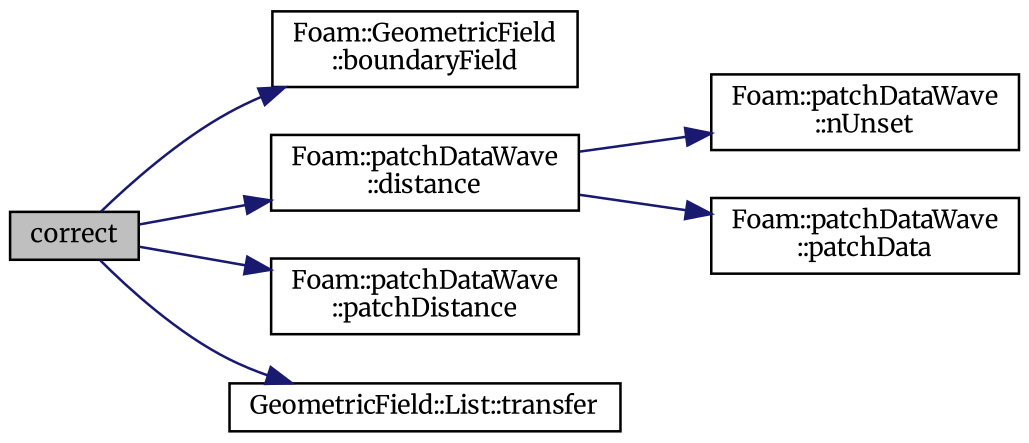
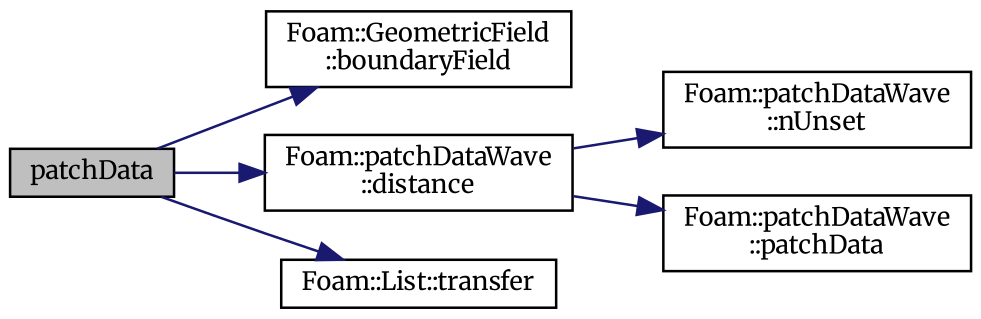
  digraph {
    fontname=Merriweather
    rankdir=LR
    node [color=black fontname=Merriweather fontsize=10 shape=record]
    edge [color=midnightblue fontname=Merriweather fontsize=10 labelfontname=Helvetica labelfontsize=10 style=solid]
-   n1 [fillcolor=grey75 fontcolor=black height=0.2 label=correct style=filled width=0.4]
+   n1 [fillcolor=grey75 fontcolor=black height=0.2 label=patchData style=filled width=0.4]
    n2 [height=0.2 label="Foam::GeometricField\l::boundaryField" width=0.4]
    n3 [height=0.2 label="Foam::patchDataWave\l::distance" width=0.4]
-   n4 [height=0.2 label="Foam::patchDataWave\l::patchDistance" width=0.4]
-   n5 [height=0.2 label="GeometricField::List::transfer" width=0.4]
+   n5 [height=0.2 label="Foam::List::transfer" width=0.4]
    n6 [height=0.2 label="Foam::patchDataWave\l::nUnset" width=0.4]
    n7 [height=0.2 label="Foam::patchDataWave\l::patchData" width=0.4]
    n1 -> n2
    n1 -> n3
-   n1 -> n4
    n1 -> n5
    n3 -> n6
    n3 -> n7
  }
